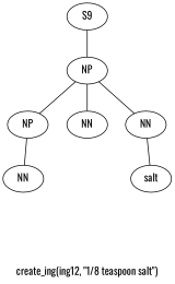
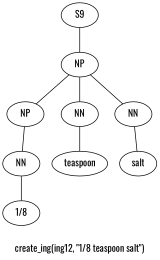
  graph {
    fontname=Oswald
    label="create_ing(ing12, \"1/8 teaspoon salt\")"
    node [fontname=Oswald]
    edge [fontname=Oswald]
    n1 [label=S9]
    n2 [label=NP]
    n3 [label=NP]
    n4 [label=NN]
    n5 [label=NN]
    n6 [label=NN]
+   n7 [label=teaspoon]
    n8 [label=salt]
+   n9 [label="1/8"]
    n1 -- n2
    n2 -- n3
    n2 -- n4
    n2 -- n5
    n3 -- n6
+   n4 -- n7
    n5 -- n8
+   n6 -- n9
  }
